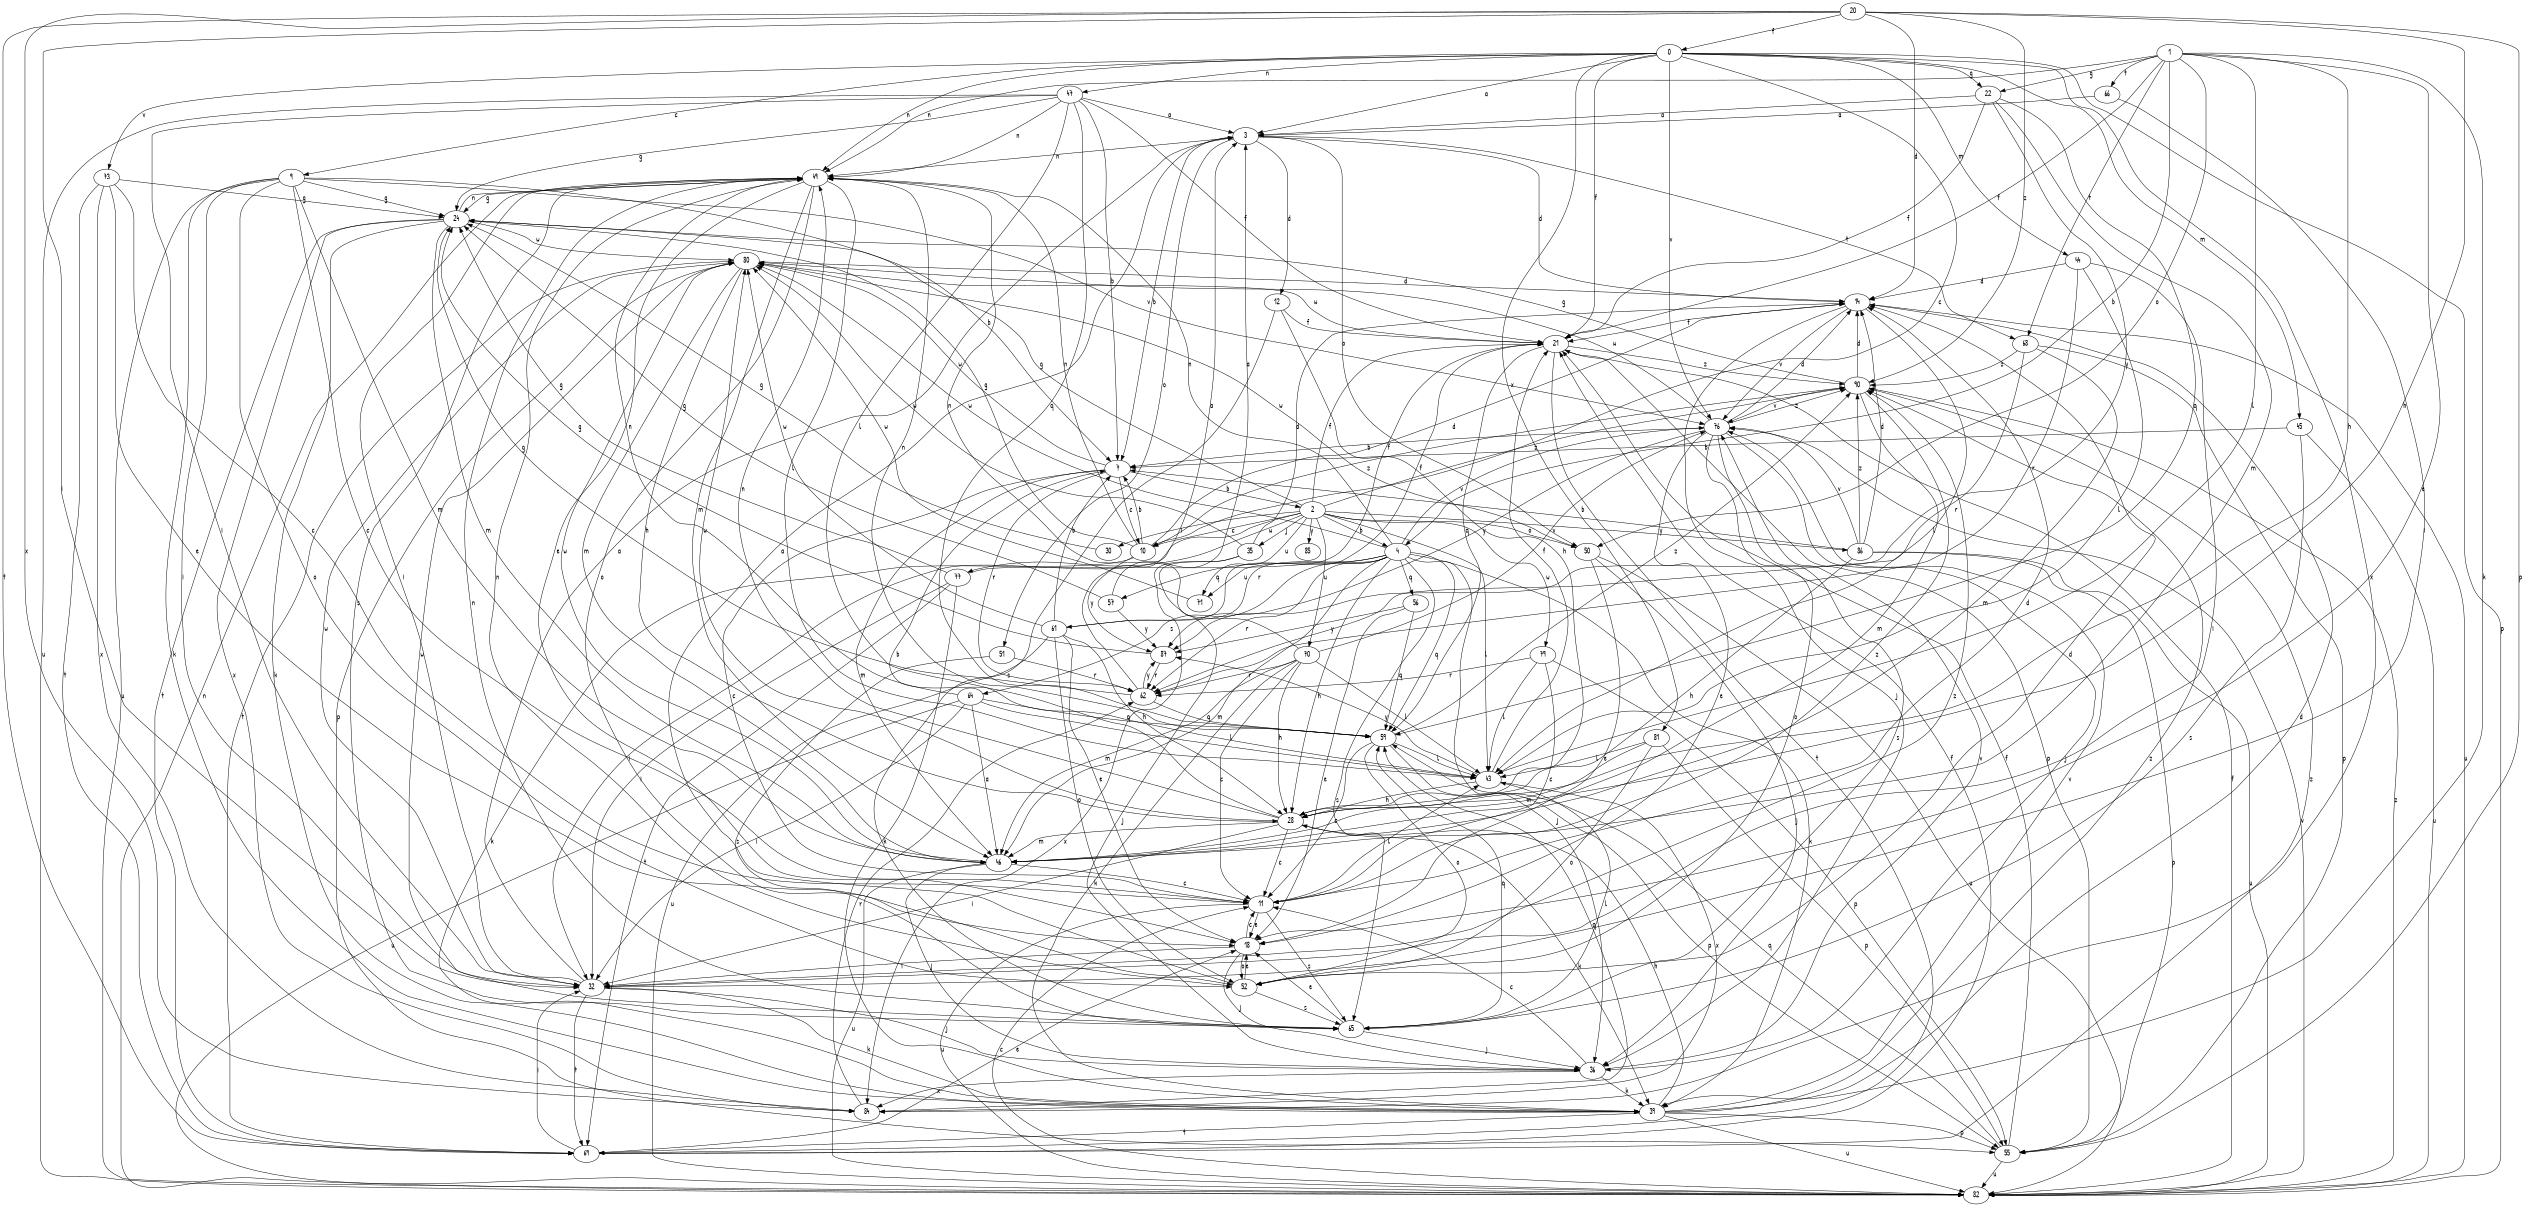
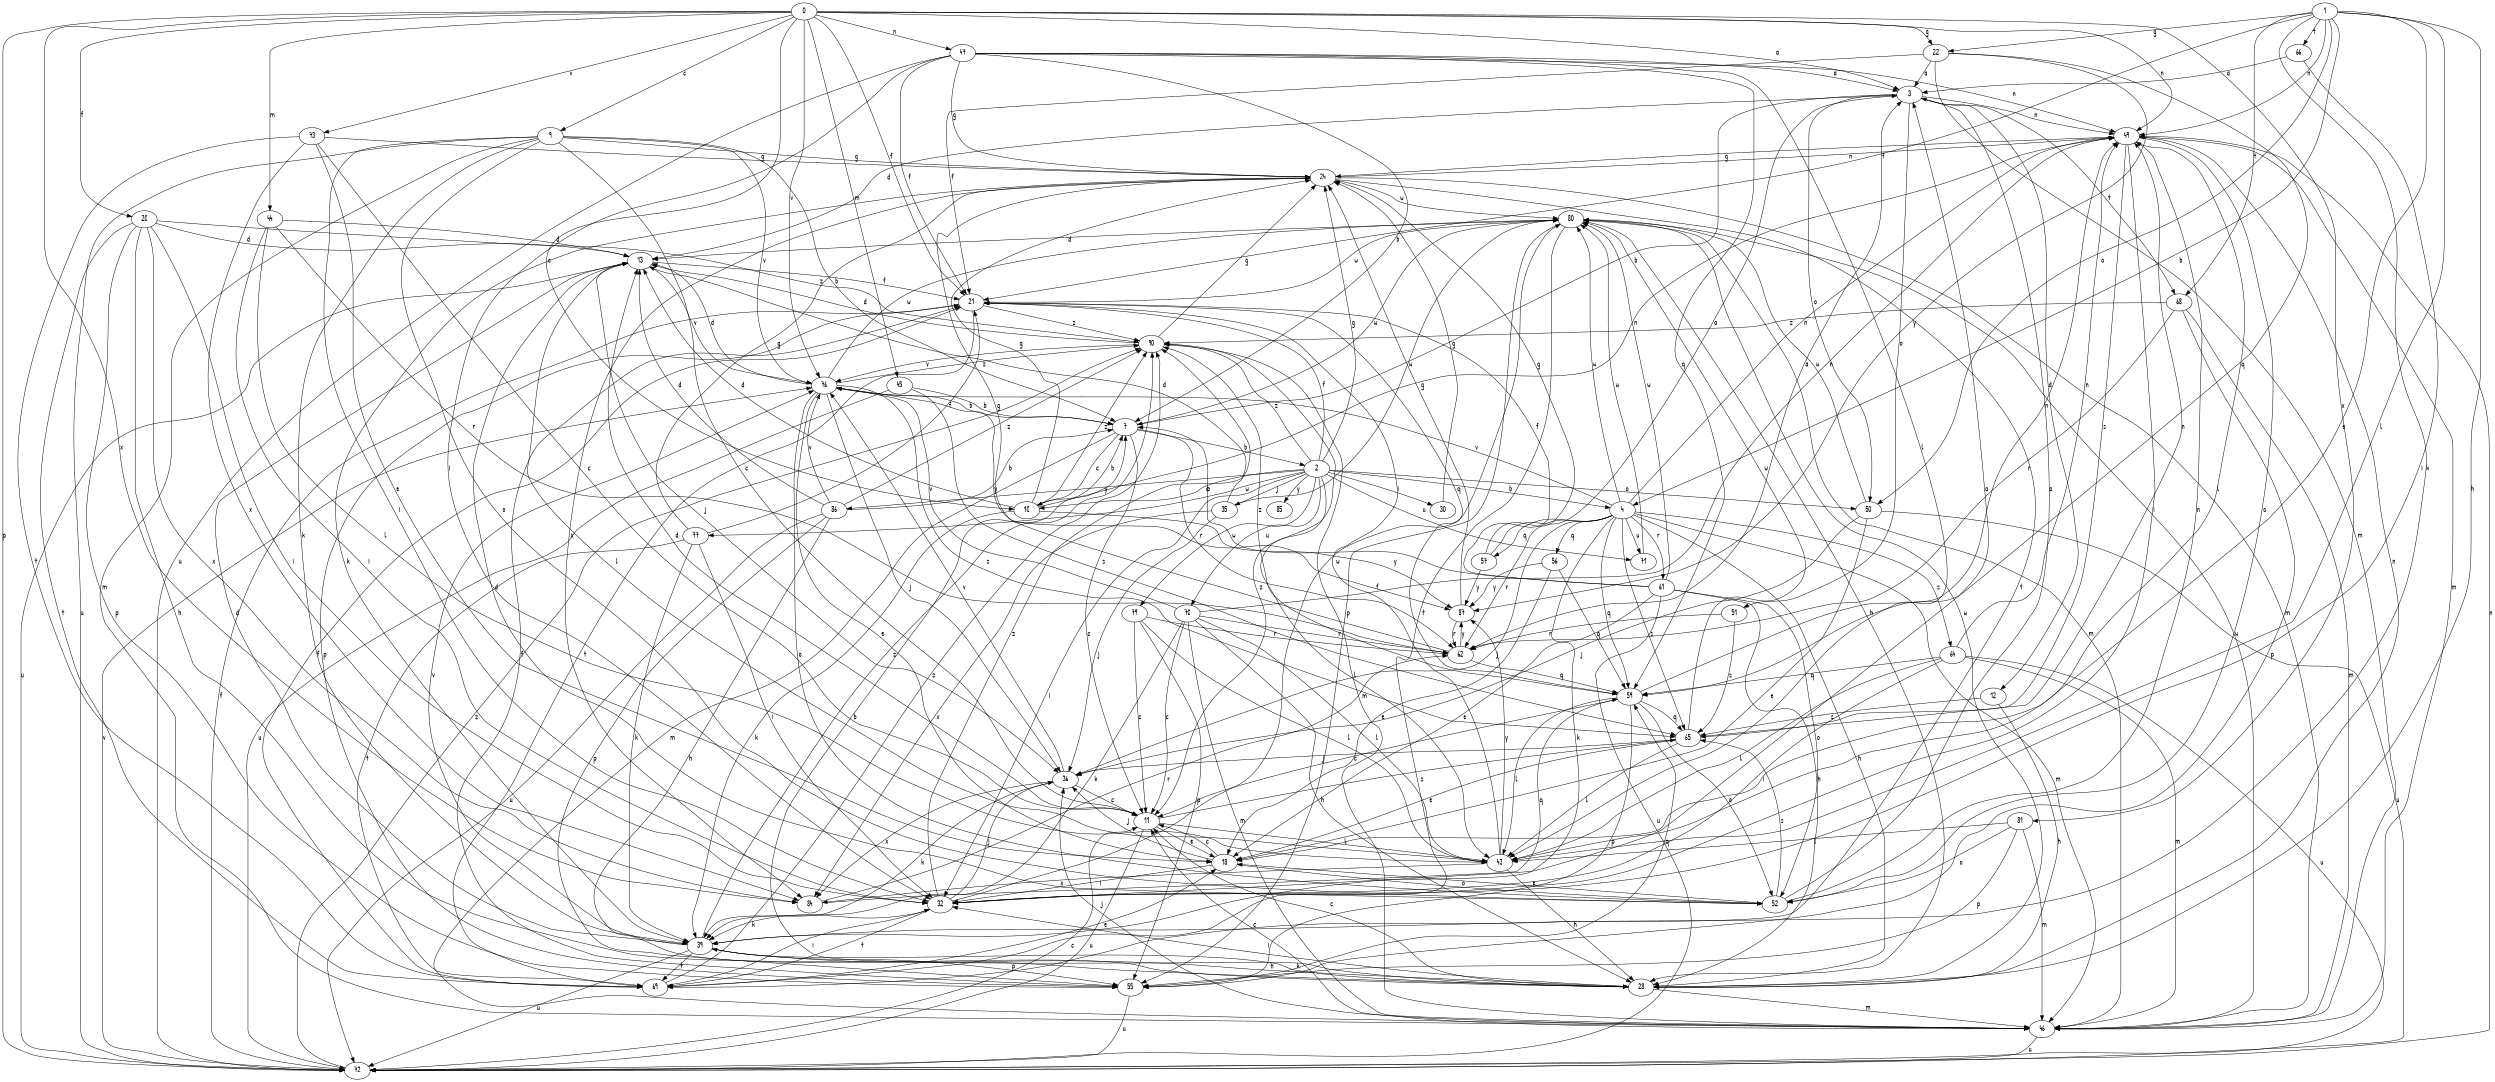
  strict digraph {
    fontname="Patrick Hand"
    node [fontname="Patrick Hand"]
    edge [fontname="Patrick Hand"]
    0
    3
    9
    10
    20
    21
    22
    44
    45
    47
    49
    73
    76
    81
    84
-   72 [label=82]
+   72
    50
    68
    7
    12
-   14
+   14 [label=13]
    51
    39
    24
    32
    46
    11
    52
    90
    87
    55
    28
    69
    59
    80
    43
    62
    65
    18
    36
    1
    4
    66
    71
    56
    57
    61
    64
    2
    30
    35
    70
    77
    79
    85
    86
    0 -> 3 [label=a]
    0 -> 9 [label=c]
    0 -> 10 [label=c]
-   20 -> 0 [label=f]
+   0 -> 20 [label=f]
    0 -> 21 [label=f]
    0 -> 22 [label=g]
    0 -> 44 [label=m]
    0 -> 45 [label=m]
    0 -> 47 [label=n]
    0 -> 49 [label=n]
    0 -> 73 [label=v]
    0 -> 76 [label=v]
    0 -> 81 [label=x]
    0 -> 84 [label=x]
    0 -> 72 [label=p]
    3 -> 49 [label=n]
    3 -> 50 [label=o]
    3 -> 68 [label=t]
    3 -> 7 [label=b]
    3 -> 12 [label=d]
    3 -> 14 [label=d]
    3 -> 51 [label=o]
    9 -> 76 [label=v]
    9 -> 72 [label=u]
    9 -> 7 [label=b]
    9 -> 39 [label=k]
    9 -> 24 [label=g]
    9 -> 32 [label=i]
    9 -> 46 [label=m]
    9 -> 11 [label=c]
    9 -> 52 [label=o]
    10 -> 49 [label=n]
    10 -> 7 [label=b]
    10 -> 14 [label=d]
    10 -> 39 [label=k]
    10 -> 24 [label=g]
    10 -> 90 [label=z]
    10 -> 87 [label=y]
    20 -> 84 [label=x]
    20 -> 14 [label=d]
    20 -> 32 [label=i]
    20 -> 90 [label=z]
    20 -> 55 [label=p]
    20 -> 28 [label=h]
    20 -> 69 [label=t]
    21 -> 90 [label=z]
    21 -> 55 [label=p]
    21 -> 69 [label=t]
    21 -> 59 [label=q]
    21 -> 80 [label=w]
    22 -> 3 [label=a]
    22 -> 21 [label=f]
    22 -> 46 [label=m]
    22 -> 87 [label=y]
    22 -> 59 [label=q]
    44 -> 14 [label=d]
    44 -> 32 [label=i]
    44 -> 43 [label=l]
    44 -> 62 [label=r]
    45 -> 72 [label=u]
    45 -> 7 [label=b]
    45 -> 65 [label=s]
    47 -> 3 [label=a]
    47 -> 21 [label=f]
    47 -> 49 [label=n]
    47 -> 72 [label=u]
    47 -> 7 [label=b]
    47 -> 24 [label=g]
    47 -> 32 [label=i]
    47 -> 59 [label=q]
    47 -> 43 [label=l]
    49 -> 24 [label=g]
    49 -> 32 [label=i]
    49 -> 46 [label=m]
    49 -> 52 [label=o]
    49 -> 43 [label=l]
    49 -> 65 [label=s]
-   49 -> 18 [label=e]
    73 -> 84 [label=x]
    73 -> 24 [label=g]
    73 -> 11 [label=c]
    73 -> 69 [label=t]
    73 -> 18 [label=e]
    76 -> 7 [label=b]
    76 -> 14 [label=d]
    76 -> 52 [label=o]
    76 -> 90 [label=z]
    76 -> 87 [label=y]
    76 -> 80 [label=w]
    76 -> 65 [label=s]
    76 -> 18 [label=e]
    76 -> 36 [label=j]
    81 -> 46 [label=m]
    81 -> 52 [label=o]
    81 -> 55 [label=p]
    81 -> 43 [label=l]
    84 -> 59 [label=q]
    84 -> 62 [label=r]
    72 -> 21 [label=f]
    72 -> 49 [label=n]
    72 -> 76 [label=v]
    72 -> 11 [label=c]
    72 -> 90 [label=z]
    50 -> 72 [label=u]
    50 -> 80 [label=w]
    50 -> 18 [label=e]
    50 -> 36 [label=j]
    68 -> 46 [label=m]
    68 -> 90 [label=z]
    68 -> 55 [label=p]
    68 -> 62 [label=r]
    7 -> 10 [label=c]
    7 -> 46 [label=m]
    7 -> 11 [label=c]
    7 -> 80 [label=w]
    7 -> 62 [label=r]
    7 -> 2 [label=b]
-   12 -> 21 [label=f]
    12 -> 28 [label=h]
    12 -> 65 [label=s]
    14 -> 21 [label=f]
    14 -> 76 [label=v]
    14 -> 72 [label=u]
    14 -> 43 [label=l]
    14 -> 36 [label=j]
    51 -> 62 [label=r]
    51 -> 65 [label=s]
    39 -> 76 [label=v]
    39 -> 72 [label=u]
    39 -> 14 [label=d]
    39 -> 90 [label=z]
    39 -> 55 [label=p]
    39 -> 28 [label=h]
    39 -> 69 [label=t]
    24 -> 49 [label=n]
    24 -> 84 [label=x]
    24 -> 39 [label=k]
    24 -> 46 [label=m]
    24 -> 69 [label=t]
    24 -> 80 [label=w]
    32 -> 3 [label=a]
    32 -> 39 [label=k]
    32 -> 90 [label=z]
    32 -> 69 [label=t]
    32 -> 80 [label=w]
    32 -> 36 [label=j]
    46 -> 72 [label=u]
    46 -> 11 [label=c]
    46 -> 80 [label=w]
    46 -> 36 [label=j]
    11 -> 72 [label=u]
    11 -> 14 [label=d]
    11 -> 43 [label=l]
    11 -> 65 [label=s]
    11 -> 18 [label=e]
    52 -> 3 [label=a]
    52 -> 49 [label=n]
    52 -> 14 [label=d]
    52 -> 65 [label=s]
    52 -> 18 [label=e]
    90 -> 76 [label=v]
    90 -> 14 [label=d]
    90 -> 24 [label=g]
    90 -> 46 [label=m]
    90 -> 11 [label=z]
    87 -> 24 [label=g]
    87 -> 62 [label=r]
    55 -> 21 [label=f]
    55 -> 72 [label=u]
    55 -> 59 [label=q]
    28 -> 49 [label=n]
    28 -> 7 [label=b]
    28 -> 39 [label=k]
    28 -> 32 [label=i]
    28 -> 46 [label=m]
    28 -> 11 [label=c]
    28 -> 80 [label=w]
    69 -> 21 [label=f]
    69 -> 32 [label=i]
    69 -> 90 [label=z]
    69 -> 18 [label=e]
    59 -> 49 [label=n]
    59 -> 11 [label=c]
    59 -> 52 [label=o]
    59 -> 90 [label=z]
    59 -> 55 [label=p]
    59 -> 43 [label=l]
    80 -> 14 [label=d]
    80 -> 46 [label=m]
    80 -> 55 [label=p]
    80 -> 28 [label=h]
    80 -> 69 [label=t]
    43 -> 21 [label=f]
    43 -> 84 [label=x]
    43 -> 87 [label=y]
    43 -> 28 [label=h]
    62 -> 3 [label=a]
    62 -> 24 [label=g]
    62 -> 87 [label=y]
    62 -> 59 [label=q]
    65 -> 49 [label=n]
-   65 -> 59 [label=q]
+   59 -> 65 [label=q]
    65 -> 80 [label=w]
    65 -> 43 [label=l]
    65 -> 18 [label=e]
    65 -> 36 [label=j]
    18 -> 32 [label=i]
    18 -> 11 [label=c]
    18 -> 52 [label=o]
    18 -> 36 [label=j]
    36 -> 76 [label=v]
    36 -> 84 [label=x]
    36 -> 39 [label=k]
    36 -> 11 [label=c]
    1 -> 21 [label=f]
    1 -> 22 [label=g]
    1 -> 49 [label=n]
    1 -> 50 [label=o]
    1 -> 68 [label=t]
    1 -> 39 [label=k]
    1 -> 28 [label=h]
    1 -> 43 [label=l]
    1 -> 18 [label=e]
    1 -> 4 [label=b]
    1 -> 66 [label=t]
    4 -> 49 [label=n]
    4 -> 76 [label=v]
    4 -> 39 [label=k]
    4 -> 46 [label=m]
    4 -> 28 [label=h]
    4 -> 59 [label=q]
    4 -> 80 [label=w]
    4 -> 62 [label=r]
    4 -> 65 [label=s]
    4 -> 36 [label=j]
    4 -> 71 [label=u]
    4 -> 56 [label=q]
    4 -> 57 [label=q]
    4 -> 61 [label=r]
    4 -> 64 [label=s]
    66 -> 3 [label=a]
    66 -> 32 [label=i]
    71 -> 80 [label=w]
    56 -> 87 [label=y]
    56 -> 59 [label=q]
    56 -> 18 [label=e]
    57 -> 3 [label=a]
    57 -> 24 [label=g]
    57 -> 87 [label=y]
    61 -> 21 [label=f]
    61 -> 72 [label=u]
    61 -> 7 [label=b]
    61 -> 52 [label=o]
    61 -> 28 [label=h]
    61 -> 80 [label=w]
    61 -> 18 [label=e]
    64 -> 49 [label=n]
    64 -> 72 [label=u]
    64 -> 32 [label=i]
-   64 -> 46 [label=a]
+   64 -> 46 [label=m]
    64 -> 59 [label=q]
    64 -> 43 [label=l]
    2 -> 10 [label=c]
    2 -> 21 [label=f]
    2 -> 50 [label=o]
    2 -> 24 [label=g]
    2 -> 32 [label=i]
    2 -> 90 [label=z]
    2 -> 43 [label=l]
    2 -> 4 [label=b]
    2 -> 71 [label=u]
    2 -> 30 [label=i]
    2 -> 35 [label=j]
    2 -> 70 [label=u]
    2 -> 77 [label=w]
    2 -> 79 [label=w]
    2 -> 85 [label=y]
    2 -> 86 [label=y]
    30 -> 24 [label=g]
    35 -> 84 [label=x]
    35 -> 14 [label=d]
    35 -> 80 [label=w]
    35 -> 36 [label=j]
    70 -> 49 [label=n]
    70 -> 76 [label=v]
    70 -> 39 [label=k]
    70 -> 46 [label=m]
    70 -> 11 [label=c]
    70 -> 28 [label=h]
    70 -> 43 [label=l]
    70 -> 62 [label=r]
    77 -> 21 [label=f]
    77 -> 39 [label=k]
    77 -> 24 [label=g]
    77 -> 32 [label=i]
    77 -> 69 [label=t]
    79 -> 11 [label=c]
    79 -> 55 [label=p]
    79 -> 43 [label=l]
    79 -> 62 [label=r]
    86 -> 76 [label=v]
    86 -> 72 [label=u]
    86 -> 7 [label=b]
    86 -> 14 [label=d]
    86 -> 90 [label=z]
    86 -> 55 [label=p]
    86 -> 28 [label=h]
  }
